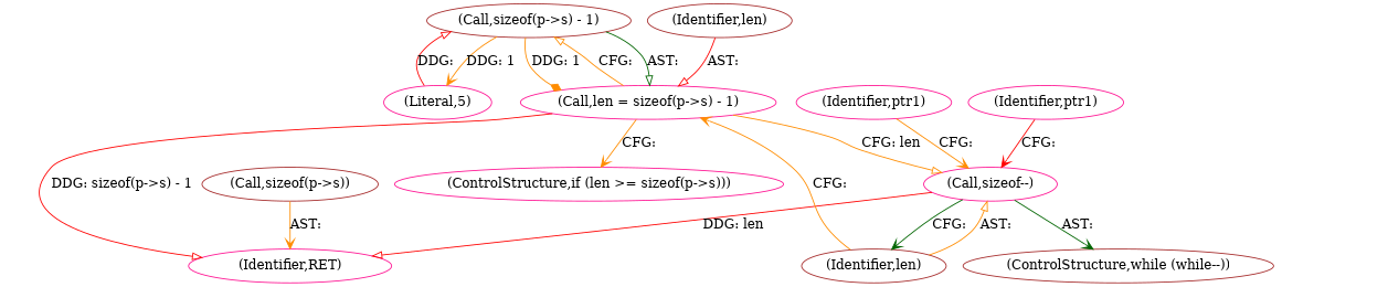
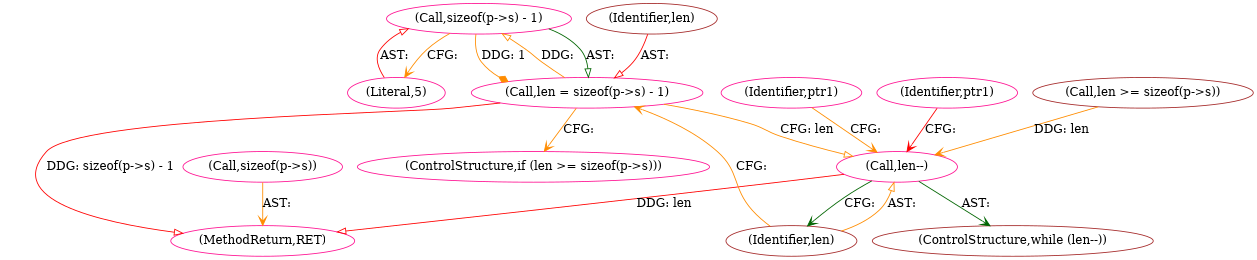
  digraph {
    node [color=deeppink]
    edge [arrowhead=vee color=darkorange]
-   n1 [color=brown label="(Call,sizeof(p->s) - 1)"]
+   n1 [label="(Call,sizeof(p->s) - 1)"]
    n2 [label="(Call,len = sizeof(p->s) - 1)"]
    n3 [label="(Literal,5)"]
-   n4 [label="(Call,sizeof--)"]
-   n5 [label="(Identifier,RET)"]
+   n4 [label="(Call,len--)"]
+   n5 [label="(MethodReturn,RET)"]
    n6 [label="(ControlStructure,if (len >= sizeof(p->s)))"]
-   n7 [color=brown label="(ControlStructure,while (while--))"]
+   n7 [color=brown label="(ControlStructure,while (len--))"]
    n8 [color=brown label="(Identifier,len)"]
    n9 [color=brown label="(Identifier,len)"]
-   n10 [color=brown label="(Call,sizeof(p->s))"]
+   n10 [label="(Call,sizeof(p->s))"]
    n11 [label="(Identifier,ptr1)"]
    n12 [label="(Identifier,ptr1)"]
+   n13 [color=brown label="(Call,len >= sizeof(p->s))"]
    n1 -> n2 [arrowhead=onormal color=darkgreen label="AST: "]
    n1 -> n2 [arrowhead=diamond label="DDG: 1"]
-   n1 -> n3 [label="DDG: 1"]
-   n2 -> n1 [arrowhead=onormal label="CFG: "]
+   n1 -> n3 [label="CFG: "]
+   n2 -> n1 [arrowhead=onormal label="DDG: "]
    n2 -> n4 [arrowhead=onormal label="CFG: len"]
    n2 -> n5 [arrowhead=onormal color=red label="DDG: sizeof(p->s) - 1"]
    n2 -> n6 [label="CFG: "]
-   n3 -> n1 [arrowhead=onormal color=red label="DDG: "]
+   n3 -> n1 [arrowhead=onormal color=red label="AST: "]
    n4 -> n5 [arrowhead=onormal color=red label="DDG: len"]
    n4 -> n7 [color=darkgreen label="AST: "]
    n4 -> n8 [color=darkgreen label="CFG: "]
    n8 -> n2 [label="CFG: "]
    n8 -> n4 [arrowhead=onormal label="AST: "]
    n9 -> n2 [arrowhead=onormal color=red label="AST: "]
    n10 -> n5 [label="AST: "]
    n11 -> n4 [label="CFG: "]
    n12 -> n4 [color=red label="CFG: "]
+   n13 -> n4 [label="DDG: len"]
  }
